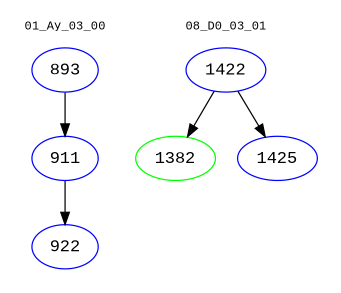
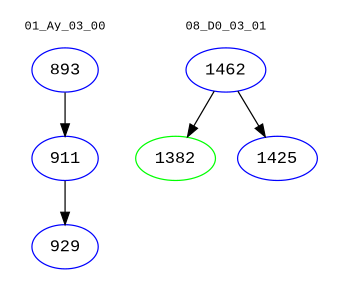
  digraph {
    fontname="Liberation Mono"
    node [color=blue fontname="Liberation Mono"]
    edge [color=black fontname="Liberation Mono"]
    n1 [label=911]
    n2 [label=893]
-   n3 [label=922]
-   n4 [label=1422]
+   n3 [label=929]
+   n4 [label=1462]
    n5 [color=green label=1382]
    n6 [label=1425]
    subgraph cluster_1 {
      color=white
      fontsize=10
      label="01_Ay_03_00"
      n1
      n2
      n3
    }
    subgraph cluster_2 {
      color=white
      fontsize=10
      label="08_D0_03_01"
      n4
      n5
      n6
    }
    n1 -> n3
    n2 -> n1
    n4 -> n5
    n4 -> n6
  }
